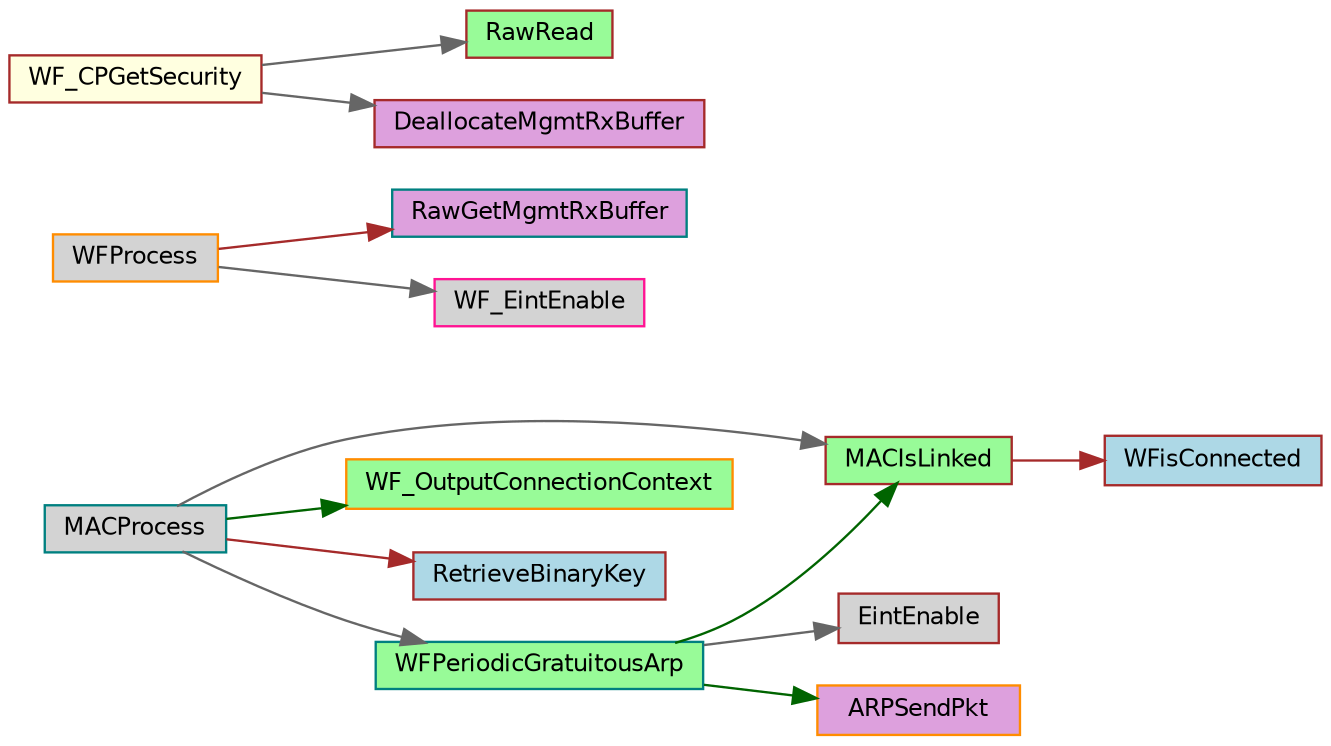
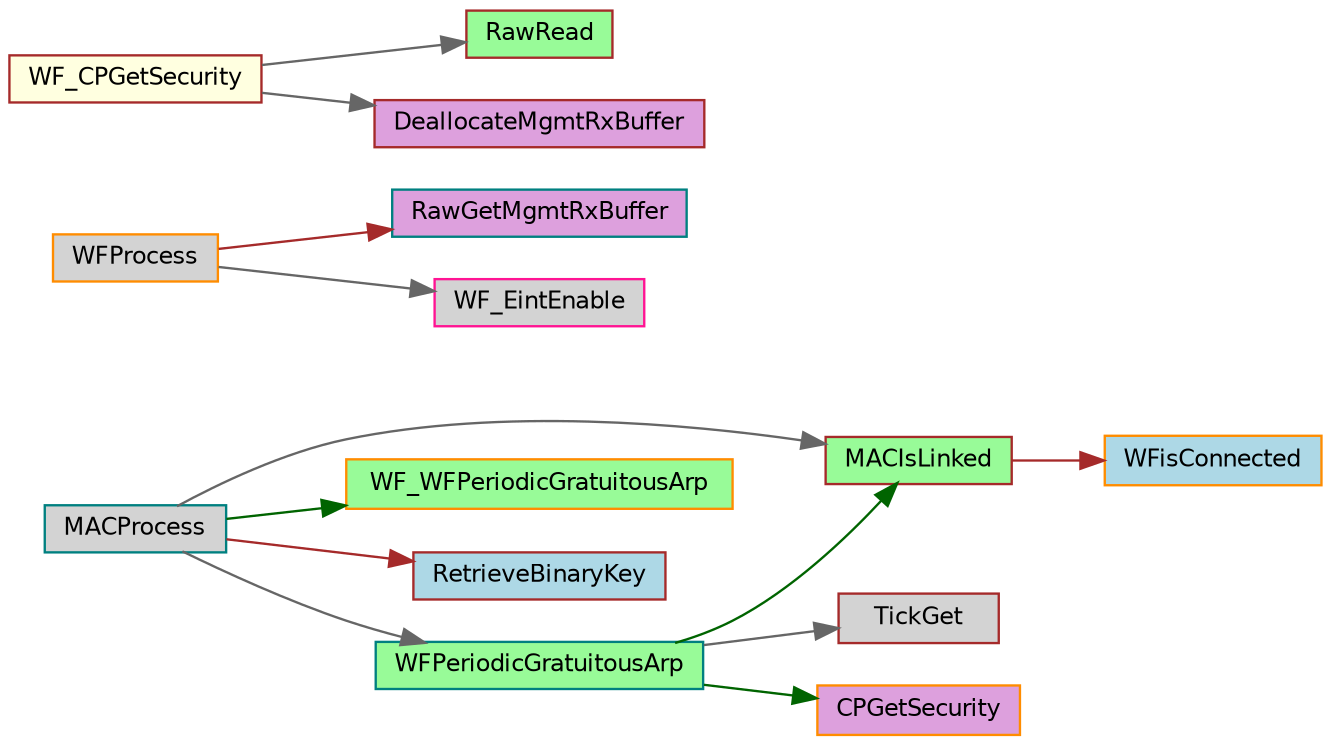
  digraph {
    rankdir=LR
    node [color=brown fillcolor=lightgrey fontname=Helvetica fontsize=10 shape=record style=filled]
    edge [color=gray40 fontname=Helvetica fontsize=10 labelfontname=Helvetica labelfontsize=10 style=solid]
    n1 [color=teal fontcolor=black height=0.2 label=MACProcess width=0.4]
    n2 [fillcolor=palegreen height=0.2 label=MACIsLinked width=0.4]
-   n3 [color=darkorange fillcolor=palegreen height=0.2 label=WF_OutputConnectionContext width=0.4]
+   n3 [color=darkorange fillcolor=palegreen height=0.2 label=WF_WFPeriodicGratuitousArp width=0.4]
    n4 [fillcolor=lightblue height=0.2 label=RetrieveBinaryKey width=0.4]
    n5 [color=teal fillcolor=palegreen height=0.2 label=WFPeriodicGratuitousArp width=0.4]
    n6 [color=darkorange height=0.2 label=WFProcess width=0.4]
    n7 [color=teal fillcolor=plum height=0.2 label=RawGetMgmtRxBuffer width=0.4]
    n8 [color=deeppink height=0.2 label=WF_EintEnable width=0.4]
-   n9 [fillcolor=lightblue height=0.2 label=WFisConnected width=0.4]
-   n10 [height=0.2 label=EintEnable width=0.4]
-   n11 [color=darkorange fillcolor=plum height=0.2 label=ARPSendPkt width=0.4]
+   n9 [color=darkorange fillcolor=lightblue height=0.2 label=WFisConnected width=0.4]
+   n10 [height=0.2 label=TickGet width=0.4]
+   n11 [color=darkorange fillcolor=plum height=0.2 label=CPGetSecurity width=0.4]
    n12 [fillcolor=lightyellow height=0.2 label=WF_CPGetSecurity width=0.4]
    n13 [fillcolor=palegreen height=0.2 label=RawRead width=0.4]
    n14 [fillcolor=plum height=0.2 label=DeallocateMgmtRxBuffer width=0.4]
    n1 -> n2
    n1 -> n3 [color=darkgreen]
    n1 -> n4 [color=brown]
    n1 -> n5
    n2 -> n9 [color=brown]
    n5 -> n2 [color=darkgreen]
    n5 -> n10
    n5 -> n11 [color=darkgreen]
    n6 -> n7 [color=brown]
    n6 -> n8
    n12 -> n13
    n12 -> n14
  }
